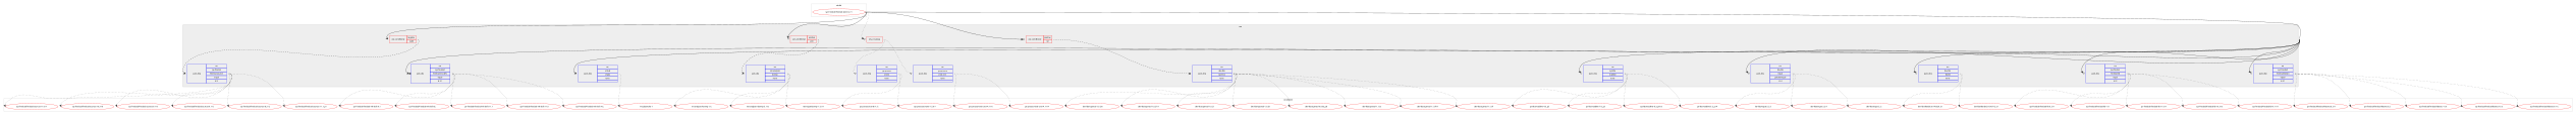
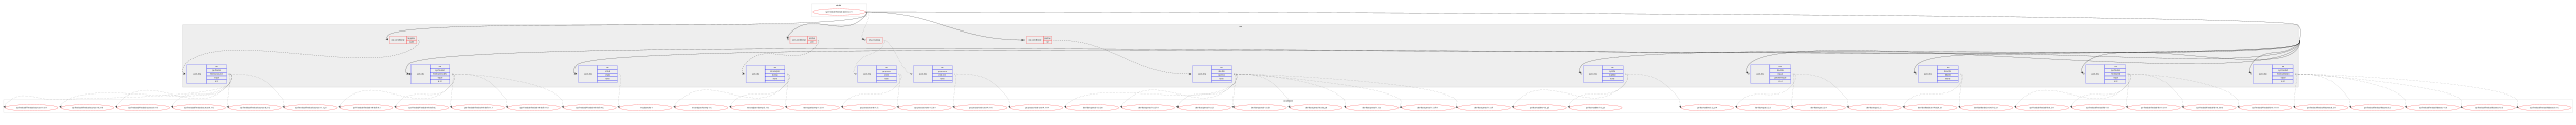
  digraph {
    compound=true
    concentrate=true
    fontname="Noto Sans"
    fontsize=10
    newrank=true
    rankdir=TB
    ranksep=1.5
    node [color=red fontname="Noto Sans" fontsize=10]
    edge [arrowhead=vee fontname="Noto Sans" headport=w style=dotted tailport=e weight=100]
    n1 [label="sys-freebsd/freebsd-sbin-8.2-r1" width=4]
    n2 [color=blue label=<<TABLE BORDER="0" CELLBORDER="1" CELLSPACING="0" CELLPADDING="4" WIDTH="220"><TR><TD ROWSPAN="6" CELLPADDING="30">pack_dep</TD></TR><TR><TD WIDTH="110">no</TD></TR><TR><TD>sys-freebsd</TD></TR><TR><TD>freebsd-sources</TD></TR><TR><TD>equal</TD></TR><TR><TD>8.2*</TD></TR></TABLE>> shape=none]
    n3 [label=<<TABLE BORDER="0" CELLBORDER="1" CELLSPACING="0" CELLPADDING="4"><TR><TD ROWSPAN="3" CELLPADDING="10">use_conditional</TD></TR><TR><TD>negative</TD></TR><TR><TD>build</TD></TR></TABLE>> shape=none]
    n4 [color=blue label=<<TABLE BORDER="0" CELLBORDER="1" CELLSPACING="0" CELLPADDING="4" WIDTH="220"><TR><TD ROWSPAN="6" CELLPADDING="30">pack_dep</TD></TR><TR><TD WIDTH="110">no</TD></TR><TR><TD>sys-freebsd</TD></TR><TR><TD>freebsd-mk-defs</TD></TR><TR><TD>equal</TD></TR><TR><TD>8.2*</TD></TR></TABLE>> shape=none]
    n5 [color=blue label=<<TABLE BORDER="0" CELLBORDER="1" CELLSPACING="0" CELLPADDING="4" WIDTH="220"><TR><TD ROWSPAN="6" CELLPADDING="30">pack_dep</TD></TR><TR><TD WIDTH="110">no</TD></TR><TR><TD>virtual</TD></TR><TR><TD>pmake</TD></TR><TR><TD>none</TD></TR><TR><TD></TD></TR></TABLE>> shape=none]
    n6 [color=blue label=<<TABLE BORDER="0" CELLBORDER="1" CELLSPACING="0" CELLPADDING="4" WIDTH="220"><TR><TD ROWSPAN="6" CELLPADDING="30">pack_dep</TD></TR><TR><TD WIDTH="110">no</TD></TR><TR><TD>sys-process</TD></TR><TR><TD>cronie</TD></TR><TR><TD>none</TD></TR><TR><TD></TD></TR></TABLE>> shape=none]
    n7 [color=blue label=<<TABLE BORDER="0" CELLBORDER="1" CELLSPACING="0" CELLPADDING="4" WIDTH="220"><TR><TD ROWSPAN="6" CELLPADDING="30">pack_dep</TD></TR><TR><TD WIDTH="110">no</TD></TR><TR><TD>sys-process</TD></TR><TR><TD>vixie-cron</TD></TR><TR><TD>none</TD></TR><TR><TD></TD></TR></TABLE>> shape=none]
    n8 [label=<<TABLE BORDER="0" CELLBORDER="1" CELLSPACING="0" CELLPADDING="4"><TR><TD CELLPADDING="10">any_of_group</TD></TR></TABLE>> shape=none]
    n9 [color=blue label=<<TABLE BORDER="0" CELLBORDER="1" CELLSPACING="0" CELLPADDING="4" WIDTH="220"><TR><TD ROWSPAN="6" CELLPADDING="30">pack_dep</TD></TR><TR><TD WIDTH="110">no</TD></TR><TR><TD>net-analyzer</TD></TR><TR><TD>bsnmp</TD></TR><TR><TD>none</TD></TR><TR><TD></TD></TR></TABLE>> shape=none]
    n10 [label=<<TABLE BORDER="0" CELLBORDER="1" CELLSPACING="0" CELLPADDING="4"><TR><TD ROWSPAN="3" CELLPADDING="10">use_conditional</TD></TR><TR><TD>positive</TD></TR><TR><TD>atm</TD></TR></TABLE>> shape=none]
    n11 [color=blue label=<<TABLE BORDER="0" CELLBORDER="1" CELLSPACING="0" CELLPADDING="4" WIDTH="220"><TR><TD ROWSPAN="6" CELLPADDING="30">pack_dep</TD></TR><TR><TD WIDTH="110">no</TD></TR><TR><TD>dev-libs</TD></TR><TR><TD>openssl</TD></TR><TR><TD>none</TD></TR><TR><TD></TD></TR></TABLE>> shape=none]
    n12 [label=<<TABLE BORDER="0" CELLBORDER="1" CELLSPACING="0" CELLPADDING="4"><TR><TD ROWSPAN="3" CELLPADDING="10">use_conditional</TD></TR><TR><TD>positive</TD></TR><TR><TD>ssl</TD></TR></TABLE>> shape=none]
    n13 [color=blue label=<<TABLE BORDER="0" CELLBORDER="1" CELLSPACING="0" CELLPADDING="4" WIDTH="220"><TR><TD ROWSPAN="6" CELLPADDING="30">pack_dep</TD></TR><TR><TD WIDTH="110">no</TD></TR><TR><TD>dev-libs</TD></TR><TR><TD>expat</TD></TR><TR><TD>greaterequal</TD></TR><TR><TD>2.0.1</TD></TR></TABLE>> shape=none]
    n14 [color=blue label=<<TABLE BORDER="0" CELLBORDER="1" CELLSPACING="0" CELLPADDING="4" WIDTH="220"><TR><TD ROWSPAN="6" CELLPADDING="30">pack_dep</TD></TR><TR><TD WIDTH="110">no</TD></TR><TR><TD>dev-libs</TD></TR><TR><TD>libedit</TD></TR><TR><TD>none</TD></TR><TR><TD></TD></TR></TABLE>> shape=none]
    n15 [color=blue label=<<TABLE BORDER="0" CELLBORDER="1" CELLSPACING="0" CELLPADDING="4" WIDTH="220"><TR><TD ROWSPAN="6" CELLPADDING="30">pack_dep</TD></TR><TR><TD WIDTH="110">no</TD></TR><TR><TD>sys-freebsd</TD></TR><TR><TD>freebsd-lib</TD></TR><TR><TD>equal</TD></TR><TR><TD>8.2*</TD></TR></TABLE>> shape=none]
    n16 [color=blue label=<<TABLE BORDER="0" CELLBORDER="1" CELLSPACING="0" CELLPADDING="4" WIDTH="220"><TR><TD ROWSPAN="6" CELLPADDING="30">pack_dep</TD></TR><TR><TD WIDTH="110">no</TD></TR><TR><TD>sys-freebsd</TD></TR><TR><TD>freebsd-libexec</TD></TR><TR><TD>equal</TD></TR><TR><TD>8.2*</TD></TR></TABLE>> shape=none]
    n17 [color=blue label=<<TABLE BORDER="0" CELLBORDER="1" CELLSPACING="0" CELLPADDING="4" WIDTH="220"><TR><TD ROWSPAN="6" CELLPADDING="30">pack_dep</TD></TR><TR><TD WIDTH="110">no</TD></TR><TR><TD>sys-libs</TD></TR><TR><TD>readline</TD></TR><TR><TD>none</TD></TR><TR><TD></TD></TR></TABLE>> shape=none]
    n18 [label="sys-freebsd/freebsd-sources-10.3-r6" width=4]
    n19 [label="sys-freebsd/freebsd-sources-11.0-r1" width=4]
    n20 [label="sys-freebsd/freebsd-sources-11.1_p1" width=4]
    n21 [label="sys-freebsd/freebsd-sources-8.2-r2" width=4]
    n22 [label="sys-freebsd/freebsd-sources-9.1-r3" width=4]
    n23 [label="sys-freebsd/freebsd-sources-9.1-r9" width=4]
    n24 [label="sys-freebsd/freebsd-mk-defs-10.3" width=4]
    n25 [label="sys-freebsd/freebsd-mk-defs-11.0" width=4]
    n26 [label="sys-freebsd/freebsd-mk-defs-11.1" width=4]
    n27 [label="sys-freebsd/freebsd-mk-defs-8.2" width=4]
    n28 [label="sys-freebsd/freebsd-mk-defs-9.1" width=4]
    n29 [label="virtual/pmake-1" width=4]
    n30 [label="sys-process/cronie-1.5.0-r1" width=4]
    n31 [label="sys-process/cronie-1.5.1" width=4]
    n32 [label="sys-process/vixie-cron-4.1-r14" width=4]
    n33 [label="sys-process/vixie-cron-4.1-r15" width=4]
    n34 [label="net-analyzer/bsnmp-5.11a" width=4]
    n35 [label="net-analyzer/bsnmp-1.12" width=4]
    n36 [label="net-expat/bsnmp-1.12-r1" width=4]
    n37 [label="dev-libs/openssl-0.9.8z_p8" width=4]
    n38 [label="dev-libs/openssl-1.0.2k" width=4]
    n39 [label="dev-libs/openssl-1.0.2l" width=4]
    n40 [label="dev-libs/openssl-1.0.2l-r1" width=4]
    n41 [label="dev-libs/openssl-1.0.2m" width=4]
    n42 [label="dev-libs/openssl-1.1.0f" width=4]
    n43 [label="dev-libs/openssl-1.1.0f-r1" width=4]
    n44 [label="dev-libs/openssl-1.1.0g" width=4]
    n45 [label="dev-libs/expat-2.2.1" width=4]
    n46 [label="dev-libs/expat-2.2.4" width=4]
    n47 [label="dev-libs/expat-2.2.5" width=4]
    n48 [label="dev-libs/libedit-20130712.3.1" width=4]
    n49 [label="dev-libs/libedit-20170329.3.1" width=4]
    n50 [label="sys-freebsd/freebsd-lib-10.3-r3" width=4]
    n51 [label="sys-freebsd/freebsd-lib-11.0-r1" width=4]
    n52 [label="sys-freebsd/freebsd-lib-11.1" width=4]
    n53 [label="sys-freebsd/freebsd-lib-6.2-r1" width=4]
    n54 [label="sys-freebsd/freebsd-lib-9.1-r11" width=4]
    n55 [label="sys-freebsd/freebsd-libexec-10.3" width=4]
    n56 [label="sys-freebsd/freebsd-libexec-11.0" width=4]
    n57 [label="sys-freebsd/freebsd-libexec-8.2" width=4]
    n58 [label="sys-freebsd/freebsd-libexec-8.2-r1" width=4]
    n59 [label="sys-freebsd/freebsd-libexec-9.1-r2" width=4]
    n60 [label="sys-libs/readline-4.3_p5" width=4]
    n61 [label="sys-libs/readline-5.2_p14" width=4]
-   n62 [label="sys-libs/readline-6.3_p8-r3" width=4]
    n63 [label="sys-libs/readline-7.0_p3" width=4]
    subgraph cluster_1 {
      color=gray
      label=<<i>ebuild</i>>
      rank=same
      n1
    }
    subgraph cluster_2 {
      color=gray
      label=<<i>dependencies</i>>
      subgraph cluster_3 {
        color=gray
        fillcolor="#eeeeee"
        label=<<i>compile</i>>
        style=filled
        subgraph sub_4 {
          color=gray
          fillcolor="#eeeeee"
          label=<<i>compile</i>>
          style=filled
          n3
          subgraph sub_5 {
            color=gray
            fillcolor="#eeeeee"
            label=<<i>compile</i>>
            style=filled
            n2
          }
        }
        subgraph sub_6 {
          color=gray
          fillcolor="#eeeeee"
          label=<<i>compile</i>>
          style=filled
          n4
        }
        subgraph sub_7 {
          color=gray
          fillcolor="#eeeeee"
          label=<<i>compile</i>>
          style=filled
          n5
        }
      }
      subgraph cluster_8 {
        color=gray
        fillcolor="#eeeeee"
        label=<<i>compile and run</i>>
        style=filled
        subgraph sub_9 {
          color=gray
          fillcolor="#eeeeee"
          label=<<i>compile and run</i>>
          style=filled
          n8
          subgraph sub_10 {
            color=gray
            fillcolor="#eeeeee"
            label=<<i>compile and run</i>>
            style=filled
            n6
          }
          subgraph sub_11 {
            color=gray
            fillcolor="#eeeeee"
            label=<<i>compile and run</i>>
            style=filled
            n7
          }
        }
        subgraph sub_12 {
          color=gray
          fillcolor="#eeeeee"
          label=<<i>compile and run</i>>
          style=filled
          n10
          subgraph sub_13 {
            color=gray
            fillcolor="#eeeeee"
            label=<<i>compile and run</i>>
            style=filled
            n9
          }
        }
        subgraph sub_14 {
          color=gray
          fillcolor="#eeeeee"
          label=<<i>compile and run</i>>
          style=filled
          n12
          subgraph sub_15 {
            color=gray
            fillcolor="#eeeeee"
            label=<<i>compile and run</i>>
            style=filled
            n11
          }
        }
        subgraph sub_16 {
          color=gray
          fillcolor="#eeeeee"
          label=<<i>compile and run</i>>
          style=filled
          n13
        }
        subgraph sub_17 {
          color=gray
          fillcolor="#eeeeee"
          label=<<i>compile and run</i>>
          style=filled
          n14
        }
        subgraph sub_18 {
          color=gray
          fillcolor="#eeeeee"
          label=<<i>compile and run</i>>
          style=filled
          n15
        }
        subgraph sub_19 {
          color=gray
          fillcolor="#eeeeee"
          label=<<i>compile and run</i>>
          style=filled
          n16
        }
        subgraph sub_20 {
          color=gray
          fillcolor="#eeeeee"
          label=<<i>compile and run</i>>
          style=filled
          n17
        }
      }
      subgraph cluster_21 {
        color=gray
        fillcolor="#eeeeee"
        label=<<i>run</i>>
        style=filled
      }
    }
    subgraph cluster_22 {
      color=gray
      label=<<i>candidates</i>>
      rank=same
      subgraph sub_23 {
        color=black
        label=<<i>candidates</i>>
        nodesep=1
        rank=same
        n18
        n19
        n20
        n21
        n22
        n23
      }
      subgraph sub_24 {
        color=black
        label=<<i>candidates</i>>
        nodesep=1
        rank=same
        n24
        n25
        n26
        n27
        n28
      }
      subgraph sub_25 {
        color=black
        label=<<i>candidates</i>>
        nodesep=1
        rank=same
        n29
      }
      subgraph sub_26 {
        color=black
        label=<<i>candidates</i>>
        nodesep=1
        rank=same
        n30
        n31
      }
      subgraph sub_27 {
        color=black
        label=<<i>candidates</i>>
        nodesep=1
        rank=same
        n32
        n33
      }
      subgraph sub_28 {
        color=black
        label=<<i>candidates</i>>
        nodesep=1
        rank=same
        n34
        n35
        n36
      }
      subgraph sub_29 {
        color=black
        label=<<i>candidates</i>>
        nodesep=1
        rank=same
        n37
        n38
        n39
        n40
        n41
        n42
        n43
        n44
      }
      subgraph sub_30 {
        color=black
        label=<<i>candidates</i>>
        nodesep=1
        rank=same
        n45
        n46
        n47
      }
      subgraph sub_31 {
        color=black
        label=<<i>candidates</i>>
        nodesep=1
        rank=same
        n48
        n49
      }
      subgraph sub_32 {
        color=black
        label=<<i>candidates</i>>
        nodesep=1
        rank=same
        n50
        n51
        n52
        n53
        n54
      }
      subgraph sub_33 {
        color=black
        label=<<i>candidates</i>>
        nodesep=1
        rank=same
        n55
        n56
        n57
        n58
        n59
      }
      subgraph sub_34 {
        color=black
        label=<<i>candidates</i>>
        nodesep=1
        rank=same
        n60
        n61
-       n62
        n63
      }
    }
    n1 -> n3 [style=solid weight=20]
    n1 -> n4 [style=solid weight=20]
    n1 -> n5 [style=solid weight=20]
    n1 -> n8 [arrowhead=odotvee weight=20]
    n1 -> n10 [arrowhead=odotvee style=solid weight=20]
    n1 -> n12 [arrowhead=odotvee style=solid weight=20]
    n1 -> n13 [arrowhead=odotvee style=solid weight=20]
    n1 -> n14 [arrowhead=odotvee style=solid weight=20]
    n1 -> n15 [arrowhead=odotvee style=solid weight=20]
    n1 -> n16 [arrowhead=odotvee style=solid weight=20]
    n1 -> n17 [arrowhead=odotvee style=solid weight=20]
    n2 -> n18
    n2 -> n19
    n2 -> n20
    n2 -> n21
    n2 -> n22
    n2 -> n23
    n3 -> n2 [style=dashed weight=20]
    n4 -> n24
    n4 -> n25
    n4 -> n26
    n4 -> n27
    n4 -> n28
    n5 -> n29
    n6 -> n30
    n6 -> n31
    n7 -> n32
    n7 -> n33
    n8 -> n6 [arrowhead=oinv weight=20]
    n8 -> n7 [arrowhead=oinv weight=20]
    n9 -> n34
    n9 -> n35
    n9 -> n36
    n10 -> n9 [style=dashed weight=20]
    n11 -> n37
    n11 -> n38
    n11 -> n39
    n11 -> n40
    n11 -> n41
    n11 -> n42
    n11 -> n43
    n11 -> n44
    n12 -> n11 [style=dashed weight=20]
    n13 -> n45
    n13 -> n46
    n13 -> n47
    n14 -> n48
    n14 -> n49
    n15 -> n50
    n15 -> n51
    n15 -> n52
    n15 -> n53
    n15 -> n54
    n16 -> n55
    n16 -> n56
    n16 -> n57
    n16 -> n58
    n16 -> n59
    n17 -> n60
    n17 -> n61
-   n17 -> n62
    n17 -> n63
  }
